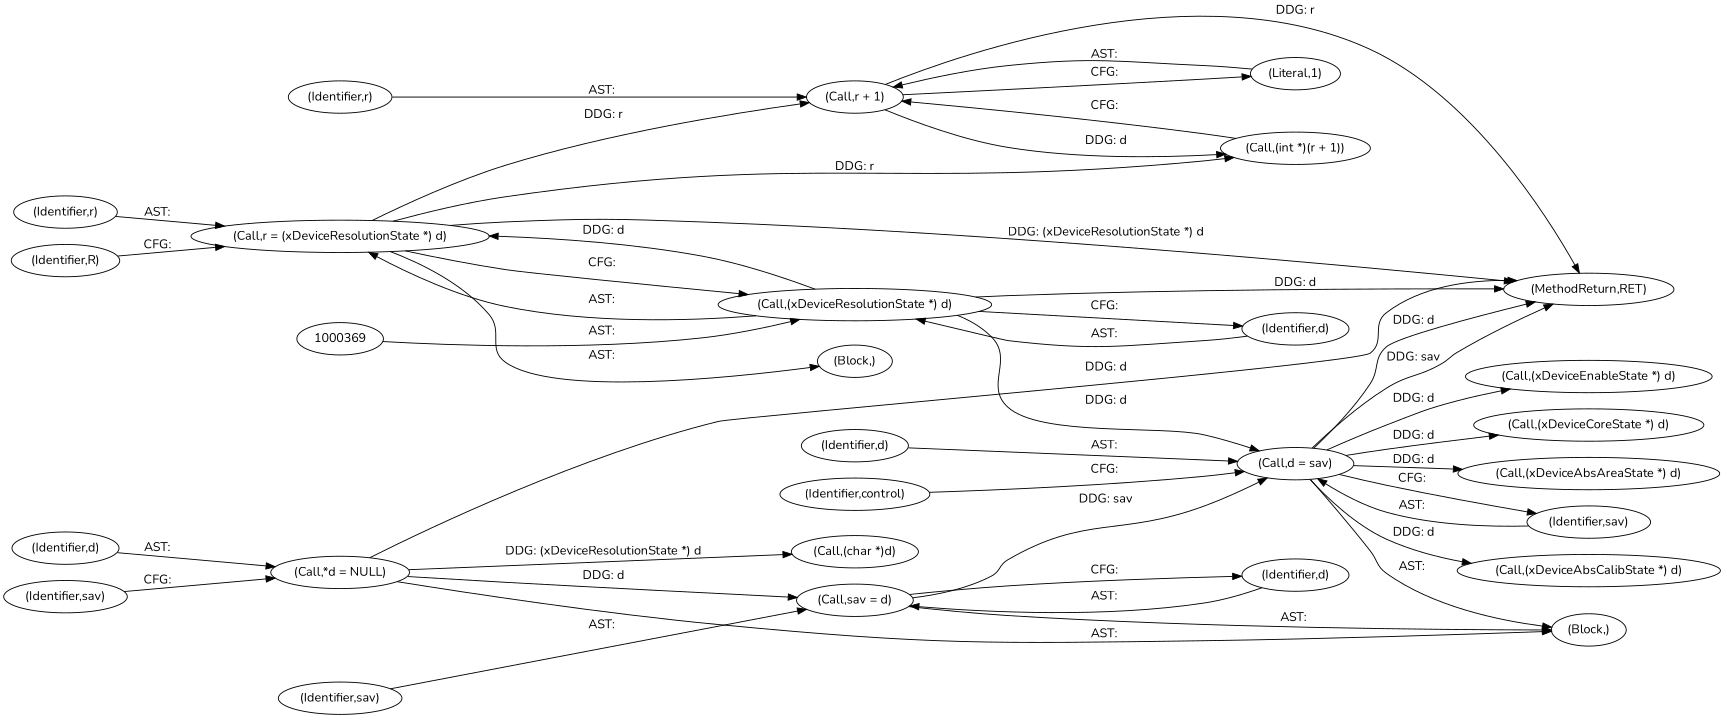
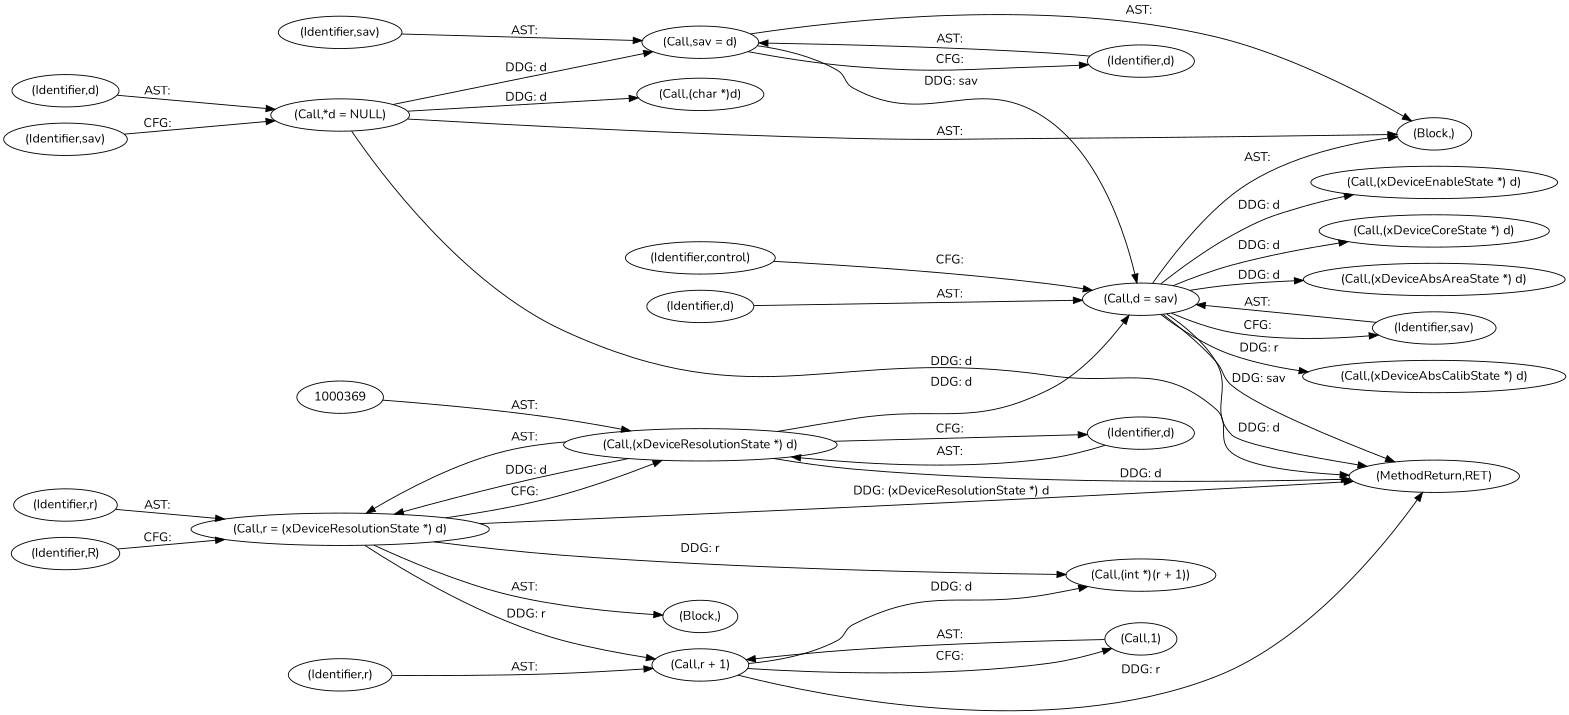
  digraph {
    fontname=Nunito
    rankdir=LR
    node [fontname=Nunito]
    edge [fontname=Nunito]
    n1 [label="(Call,r + 1)"]
    n2 [label="(Call,(int *)(r + 1))"]
    n3 [label="(MethodReturn,RET)"]
-   n4 [label="(Literal,1)"]
+   n4 [label="(Call,1)"]
    n5 [label="(Call,r = (xDeviceResolutionState *) d)"]
    n6 [label="(Call,(xDeviceResolutionState *) d)"]
    n7 [label="(Block,)"]
    n8 [label="(Identifier,d)"]
    n9 [label="(Call,d = sav)"]
    n10 [label="(Call,(xDeviceAbsCalibState *) d)"]
    n11 [label="(Call,(xDeviceEnableState *) d)"]
    n12 [label="(Call,(xDeviceCoreState *) d)"]
    n13 [label="(Call,(xDeviceAbsAreaState *) d)"]
    n14 [label="(Identifier,sav)"]
    n15 [label="(Block,)"]
    n16 [label="(Call,sav = d)"]
    n17 [label="(Identifier,d)"]
    n18 [label="(Call,*d = NULL)"]
    n19 [label="(Call,(char *)d)"]
    n20 [label="(Identifier,d)"]
    n21 [label="(Identifier,control)"]
    n22 [label="(Identifier,d)"]
    n23 [label="(Identifier,r)"]
    n24 [label="(Identifier,r)"]
    n25 [label="(Identifier,R)"]
    n26 [label="(Identifier,sav)"]
    n27 [label="(Identifier,sav)"]
    1000369
    n1 -> n2 [label="DDG: d"]
    n1 -> n3 [label="DDG: r"]
    n1 -> n4 [label="CFG: "]
-   n2 -> n1 [label="CFG: "]
    n4 -> n1 [label="AST: "]
    n5 -> n1 [label="DDG: r"]
    n5 -> n2 [label="DDG: r"]
    n5 -> n3 [label="DDG: (xDeviceResolutionState *) d"]
    n5 -> n6 [label="CFG: "]
    n5 -> n7 [label="AST: "]
    n6 -> n3 [label="DDG: d"]
    n6 -> n5 [label="AST: "]
    n6 -> n5 [label="DDG: d"]
    n6 -> n8 [label="CFG: "]
    n6 -> n9 [label="DDG: d"]
    n8 -> n6 [label="AST: "]
    n9 -> n3 [label="DDG: d"]
    n9 -> n3 [label="DDG: sav"]
-   n9 -> n10 [label="DDG: d"]
+   n9 -> n10 [label="DDG: r"]
    n9 -> n11 [label="DDG: d"]
    n9 -> n12 [label="DDG: d"]
    n9 -> n13 [label="DDG: d"]
    n9 -> n14 [label="CFG: "]
    n9 -> n15 [label="AST: "]
    n14 -> n9 [label="AST: "]
    n16 -> n9 [label="DDG: sav"]
    n16 -> n15 [label="AST: "]
    n16 -> n17 [label="CFG: "]
    n17 -> n16 [label="AST: "]
    n18 -> n3 [label="DDG: d"]
    n18 -> n15 [label="AST: "]
    n18 -> n16 [label="DDG: d"]
-   n18 -> n19 [label="DDG: (xDeviceResolutionState *) d"]
+   n18 -> n19 [label="DDG: d"]
    n20 -> n9 [label="AST: "]
    n21 -> n9 [label="CFG: "]
    n22 -> n18 [label="AST: "]
    n23 -> n1 [label="AST: "]
    n24 -> n5 [label="AST: "]
    n25 -> n5 [label="CFG: "]
    n26 -> n18 [label="CFG: "]
    n27 -> n16 [label="AST: "]
    1000369 -> n6 [label="AST: "]
  }
